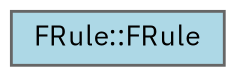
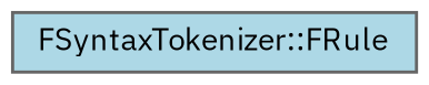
  digraph {
    rankdir=LR
    fontname="IBM Plex Sans"
-   n1 [color=grey40 fillcolor=lightblue fontname="IBM Plex Sans" fontsize=10 height=0.2 label="FRule::FRule" shape=box style=filled width=0.4]
+   n1 [color=grey40 fillcolor=lightblue fontname="IBM Plex Sans" fontsize=10 height=0.2 label="FSyntaxTokenizer::FRule" shape=box style=filled width=0.4]
  }
